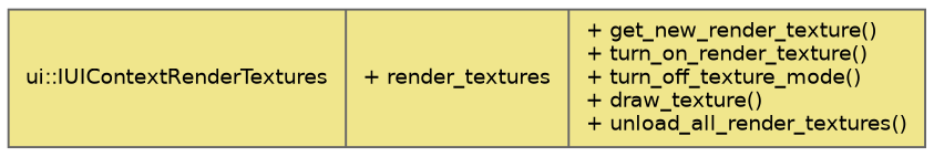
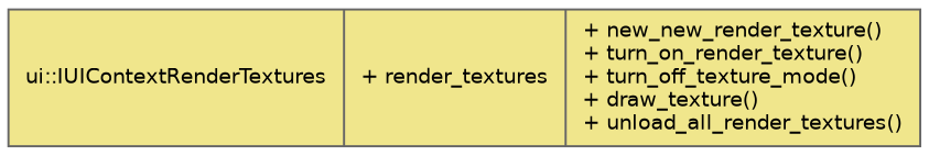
  digraph {
    rankdir=LR
-   n1 [color=gray40 fillcolor=khaki fontcolor=black fontname=Helvetica fontsize=10 height=0.2 label="{ui::IUIContextRenderTextures\n|+ render_textures\l|+ get_new_render_texture()\l+ turn_on_render_texture()\l+ turn_off_texture_mode()\l+ draw_texture()\l+ unload_all_render_textures()\l}" shape=record style=filled width=0.4]
+   n1 [color=gray40 fillcolor=khaki fontcolor=black fontname=Helvetica fontsize=10 height=0.2 label="{ui::IUIContextRenderTextures\n|+ render_textures\l|+ new_new_render_texture()\l+ turn_on_render_texture()\l+ turn_off_texture_mode()\l+ draw_texture()\l+ unload_all_render_textures()\l}" shape=record style=filled width=0.4]
  }
